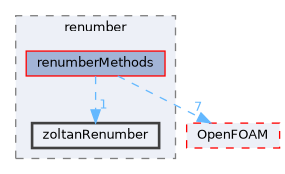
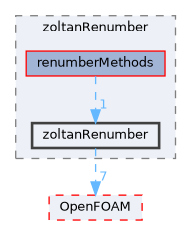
  digraph {
    compound=true
    node [color=red fillcolor="#edf0f7" fontname=Helvetica fontsize=10 shape=box]
    edge [color=steelblue1 fontcolor=steelblue1 fontname=Helvetica fontsize=10 labeldistance=1.5 labelfontname=Helvetica labelfontsize=10 style=dashed]
    n1 [fillcolor="#a2b4d6" height=0.2 label=renumberMethods style=filled width=0.4]
    n2 [color=grey25 height=0.2 label=zoltanRenumber style="filled,bold" width=0.4]
    n3 [height=0.2 label=OpenFOAM style="filled,dashed" width=0.4]
    subgraph cluster_1 {
      bgcolor="#edf0f7"
      fontname=Helvetica
      fontsize=10
-     label=renumber
+     label=zoltanRenumber
      pencolor=grey50
      style="filled,dashed"
      n1
      n2
    }
    n1 -> n2 [headlabel=1]
-   n1 -> n3 [headlabel=7]
+   n2 -> n3 [headlabel=7]
  }
